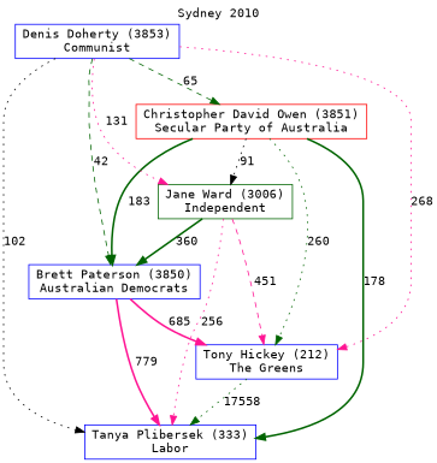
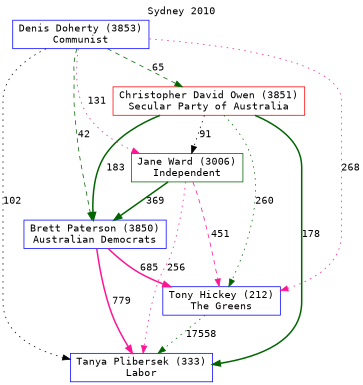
  digraph {
    fontname="DejaVu Sans Mono"
    label="Sydney 2010"
    labelloc=t
    mclimit=10
    node [color=blue fontname="DejaVu Sans Mono" shape=box]
    edge [color=darkgreen fontname="DejaVu Sans Mono" style=dotted]
    n1 [label="Tanya Plibersek (333)\nLabor"]
    n2 [label="Tony Hickey (212)\nThe Greens"]
    n3 [label="Brett Paterson (3850)\nAustralian Democrats"]
    n4 [color=darkgreen label="Jane Ward (3006)\nIndependent"]
    n5 [color=red label="Christopher David Owen (3851)\nSecular Party of Australia"]
    n6 [label="Denis Doherty (3853)\nCommunist"]
    n2 -> n1 [label=17558]
    n3 -> n1 [color=deeppink label=779 style=bold]
    n3 -> n2 [color=deeppink label=685 style=bold]
    n4 -> n1 [color=deeppink label=256]
    n4 -> n2 [color=deeppink label=451 style=dashed]
-   n4 -> n3 [label=360 style=bold]
+   n4 -> n3 [label=369 style=bold]
    n5 -> n1 [label=178 style=bold]
    n5 -> n2 [label=260]
    n5 -> n3 [label=183 style=bold]
    n5 -> n4 [color=black label=91]
    n6 -> n1 [color=black label=102]
    n6 -> n2 [color=deeppink label=268]
    n6 -> n3 [label=42 style=dashed]
    n6 -> n4 [color=deeppink label=131]
    n6 -> n5 [label=65 style=dashed]
  }
